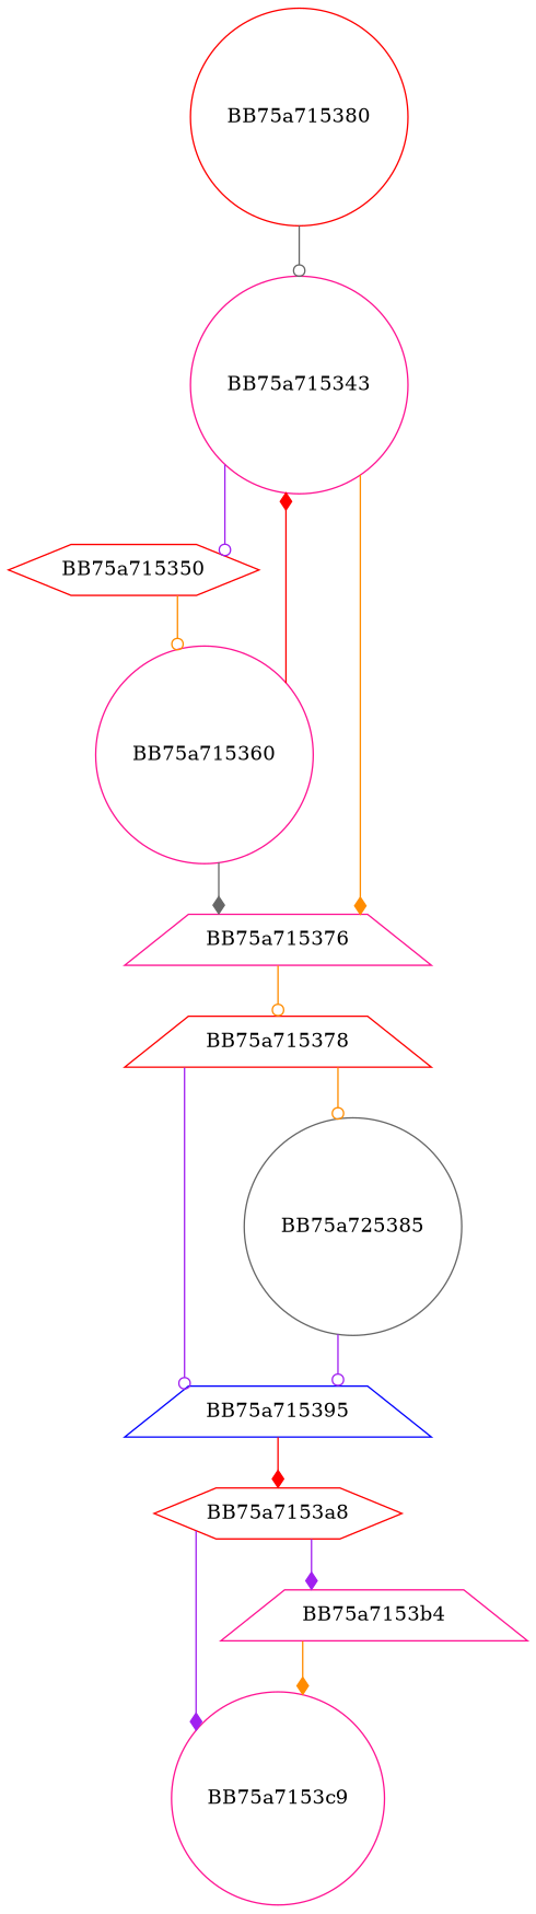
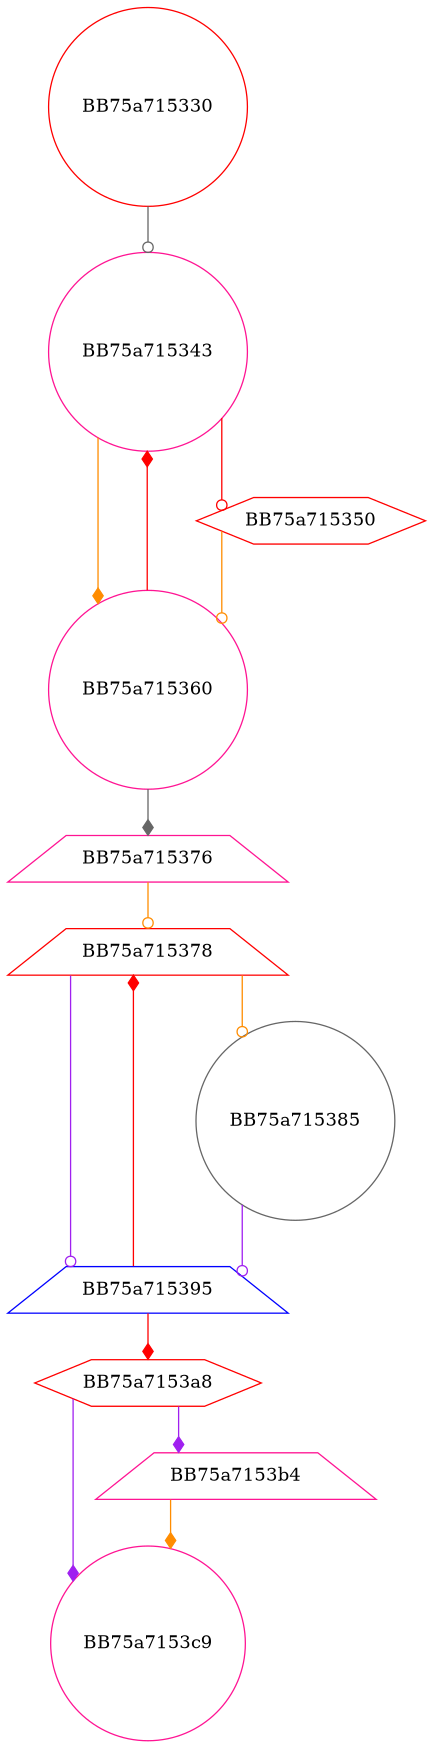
  digraph {
    splines=ortho
    node [color=deeppink shape=circle]
    edge [arrowhead=diamond color=darkorange]
-   BB75a715330 [color=red label=BB75a715380]
+   BB75a715330 [color=red]
    BB75a715343
    BB75a715360
    BB75a715350 [color=red shape=hexagon]
    BB75a715376 [shape=trapezium]
    BB75a715378 [color=red shape=trapezium]
    BB75a715395 [color=blue shape=trapezium]
-   BB75a715385 [color=gray40 label=BB75a725385]
+   BB75a715385 [color=gray40]
    BB75a7153a8 [color=red shape=hexagon]
    BB75a7153c9
    BB75a7153b4 [shape=trapezium]
    BB75a715330 -> BB75a715343 [arrowhead=odot color=gray40]
-   BB75a715343 -> BB75a715376
-   BB75a715343 -> BB75a715350 [arrowhead=odot color=purple]
+   BB75a715343 -> BB75a715360
+   BB75a715343 -> BB75a715350 [arrowhead=odot color=red]
    BB75a715360 -> BB75a715343 [color=red]
    BB75a715360 -> BB75a715376 [color=gray40]
    BB75a715350 -> BB75a715360 [arrowhead=odot]
    BB75a715376 -> BB75a715378 [arrowhead=odot]
    BB75a715378 -> BB75a715395 [arrowhead=odot color=purple]
    BB75a715378 -> BB75a715385 [arrowhead=odot]
+   BB75a715395 -> BB75a715378 [color=red]
    BB75a715395 -> BB75a7153a8 [color=red]
    BB75a715385 -> BB75a715395 [arrowhead=odot color=purple]
    BB75a7153a8 -> BB75a7153c9 [color=purple]
    BB75a7153a8 -> BB75a7153b4 [color=purple]
    BB75a7153b4 -> BB75a7153c9
  }
